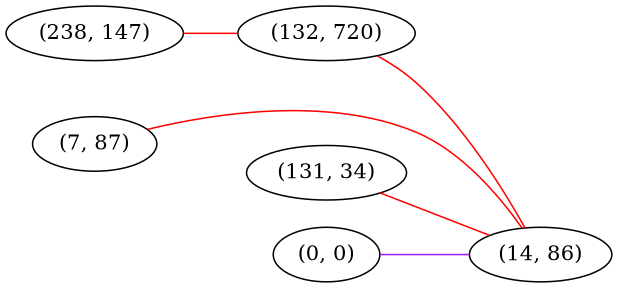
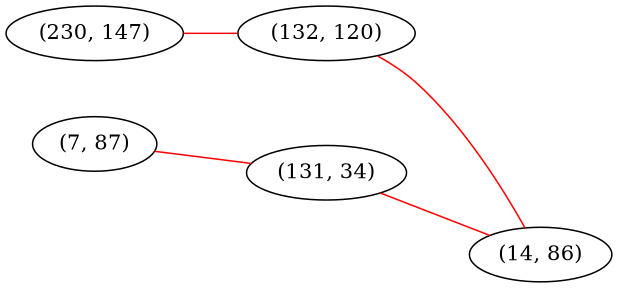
  graph {
    rankdir=LR
    edge [color=red weight=1]
-   "(230, 147)" [label="(238, 147)"]
-   "(132, 120)" [label="(132, 720)"]
+   "(230, 147)"
+   "(132, 120)"
    "(14, 86)"
    "(131, 34)"
-   "(0, 0)"
    "(7, 87)"
    "(230, 147)" -- "(132, 120)"
    "(132, 120)" -- "(14, 86)"
    "(131, 34)" -- "(14, 86)"
-   "(0, 0)" -- "(14, 86)" [color=purple weight=4]
-   "(7, 87)" -- "(14, 86)"
+   "(7, 87)" -- "(131, 34)"
  }
